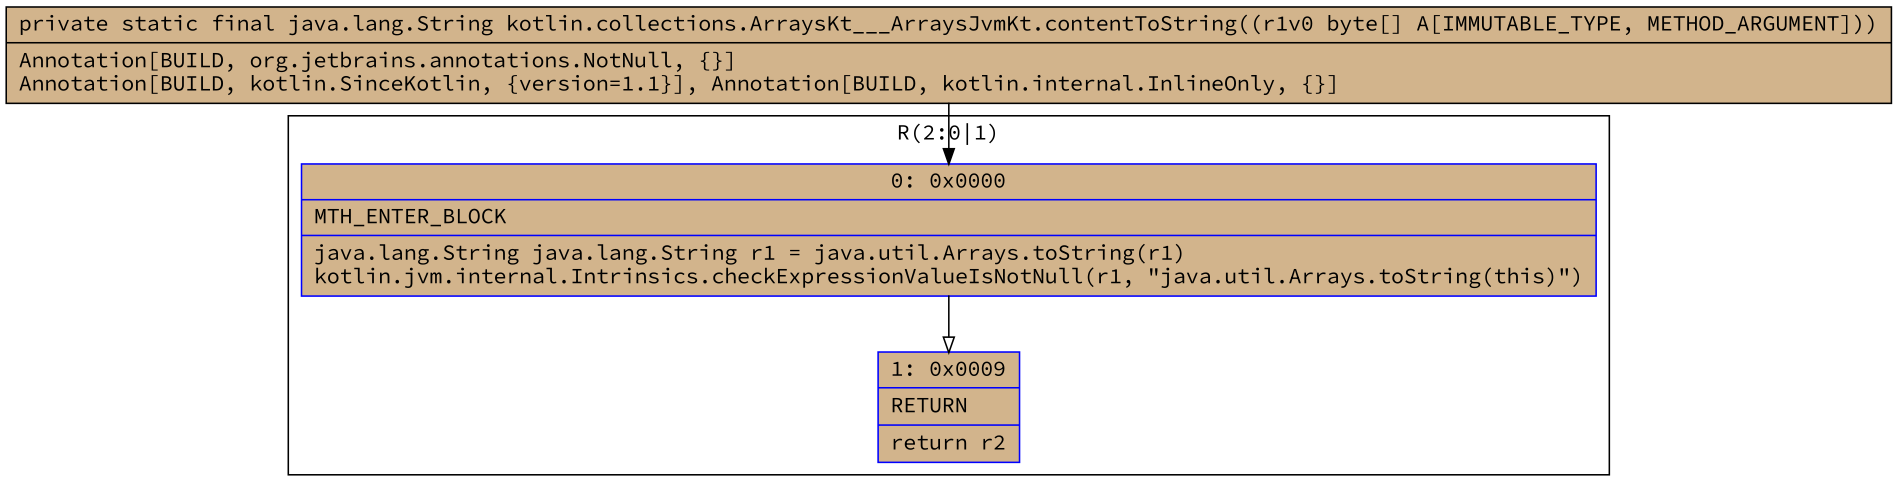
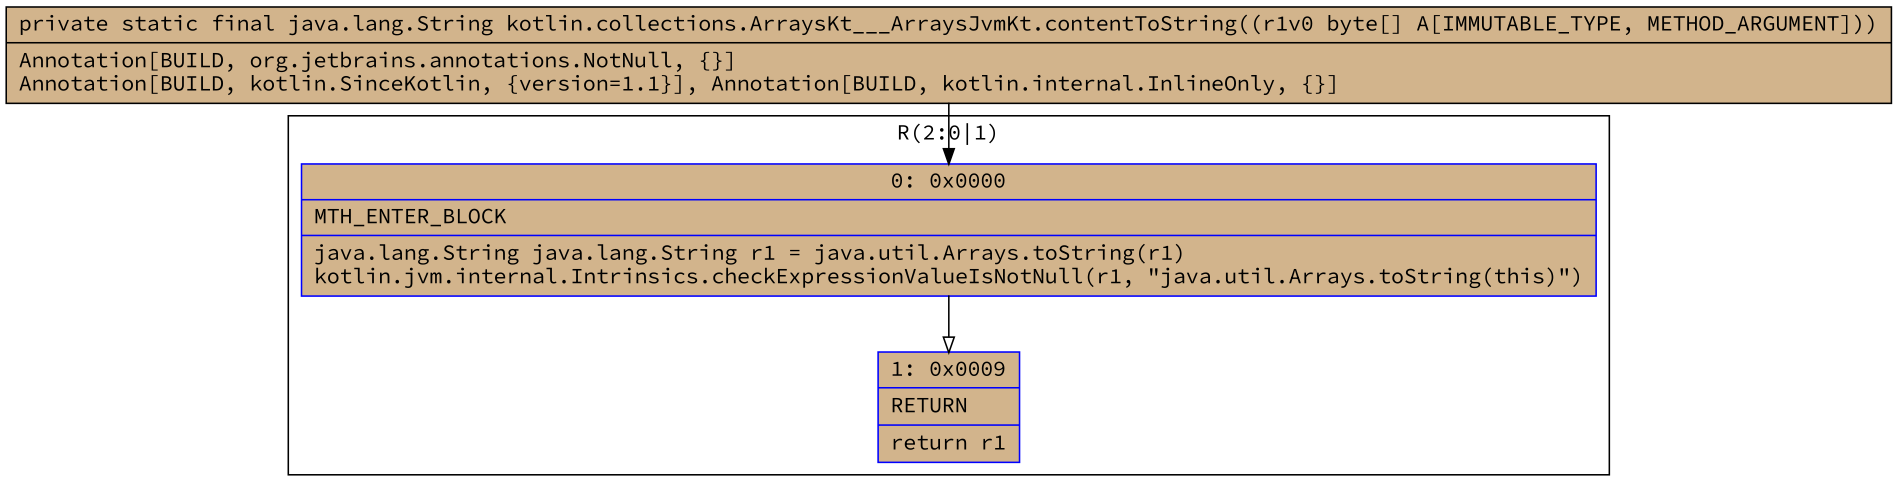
  digraph {
    fontname="Source Code Pro"
    node [color=blue shape=record style=filled fillcolor=tan fontname="Source Code Pro"]
    edge [fontname="Source Code Pro"]
    n1 [label="{0\:\ 0x0000|MTH_ENTER_BLOCK\l|java.lang.String java.lang.String r1 = java.util.Arrays.toString(r1)\lkotlin.jvm.internal.Intrinsics.checkExpressionValueIsNotNull(r1, \"java.util.Arrays.toString(this)\")\l}"]
-   n2 [label="{1\:\ 0x0009|RETURN\l|return r2\l}"]
+   n2 [label="{1\:\ 0x0009|RETURN\l|return r1\l}"]
    n3 [label="{private static final java.lang.String kotlin.collections.ArraysKt___ArraysJvmKt.contentToString((r1v0 byte[] A[IMMUTABLE_TYPE, METHOD_ARGUMENT]))  | Annotation[BUILD, org.jetbrains.annotations.NotNull, \{\}]\lAnnotation[BUILD, kotlin.SinceKotlin, \{version=1.1\}], Annotation[BUILD, kotlin.internal.InlineOnly, \{\}]\l}" color=""]
    subgraph cluster_1 {
      label="R(2:0|1)"
      n1
      n2
    }
    n1 -> n2 [arrowhead=onormal]
    n3 -> n1 [arrowhead=normal]
  }
